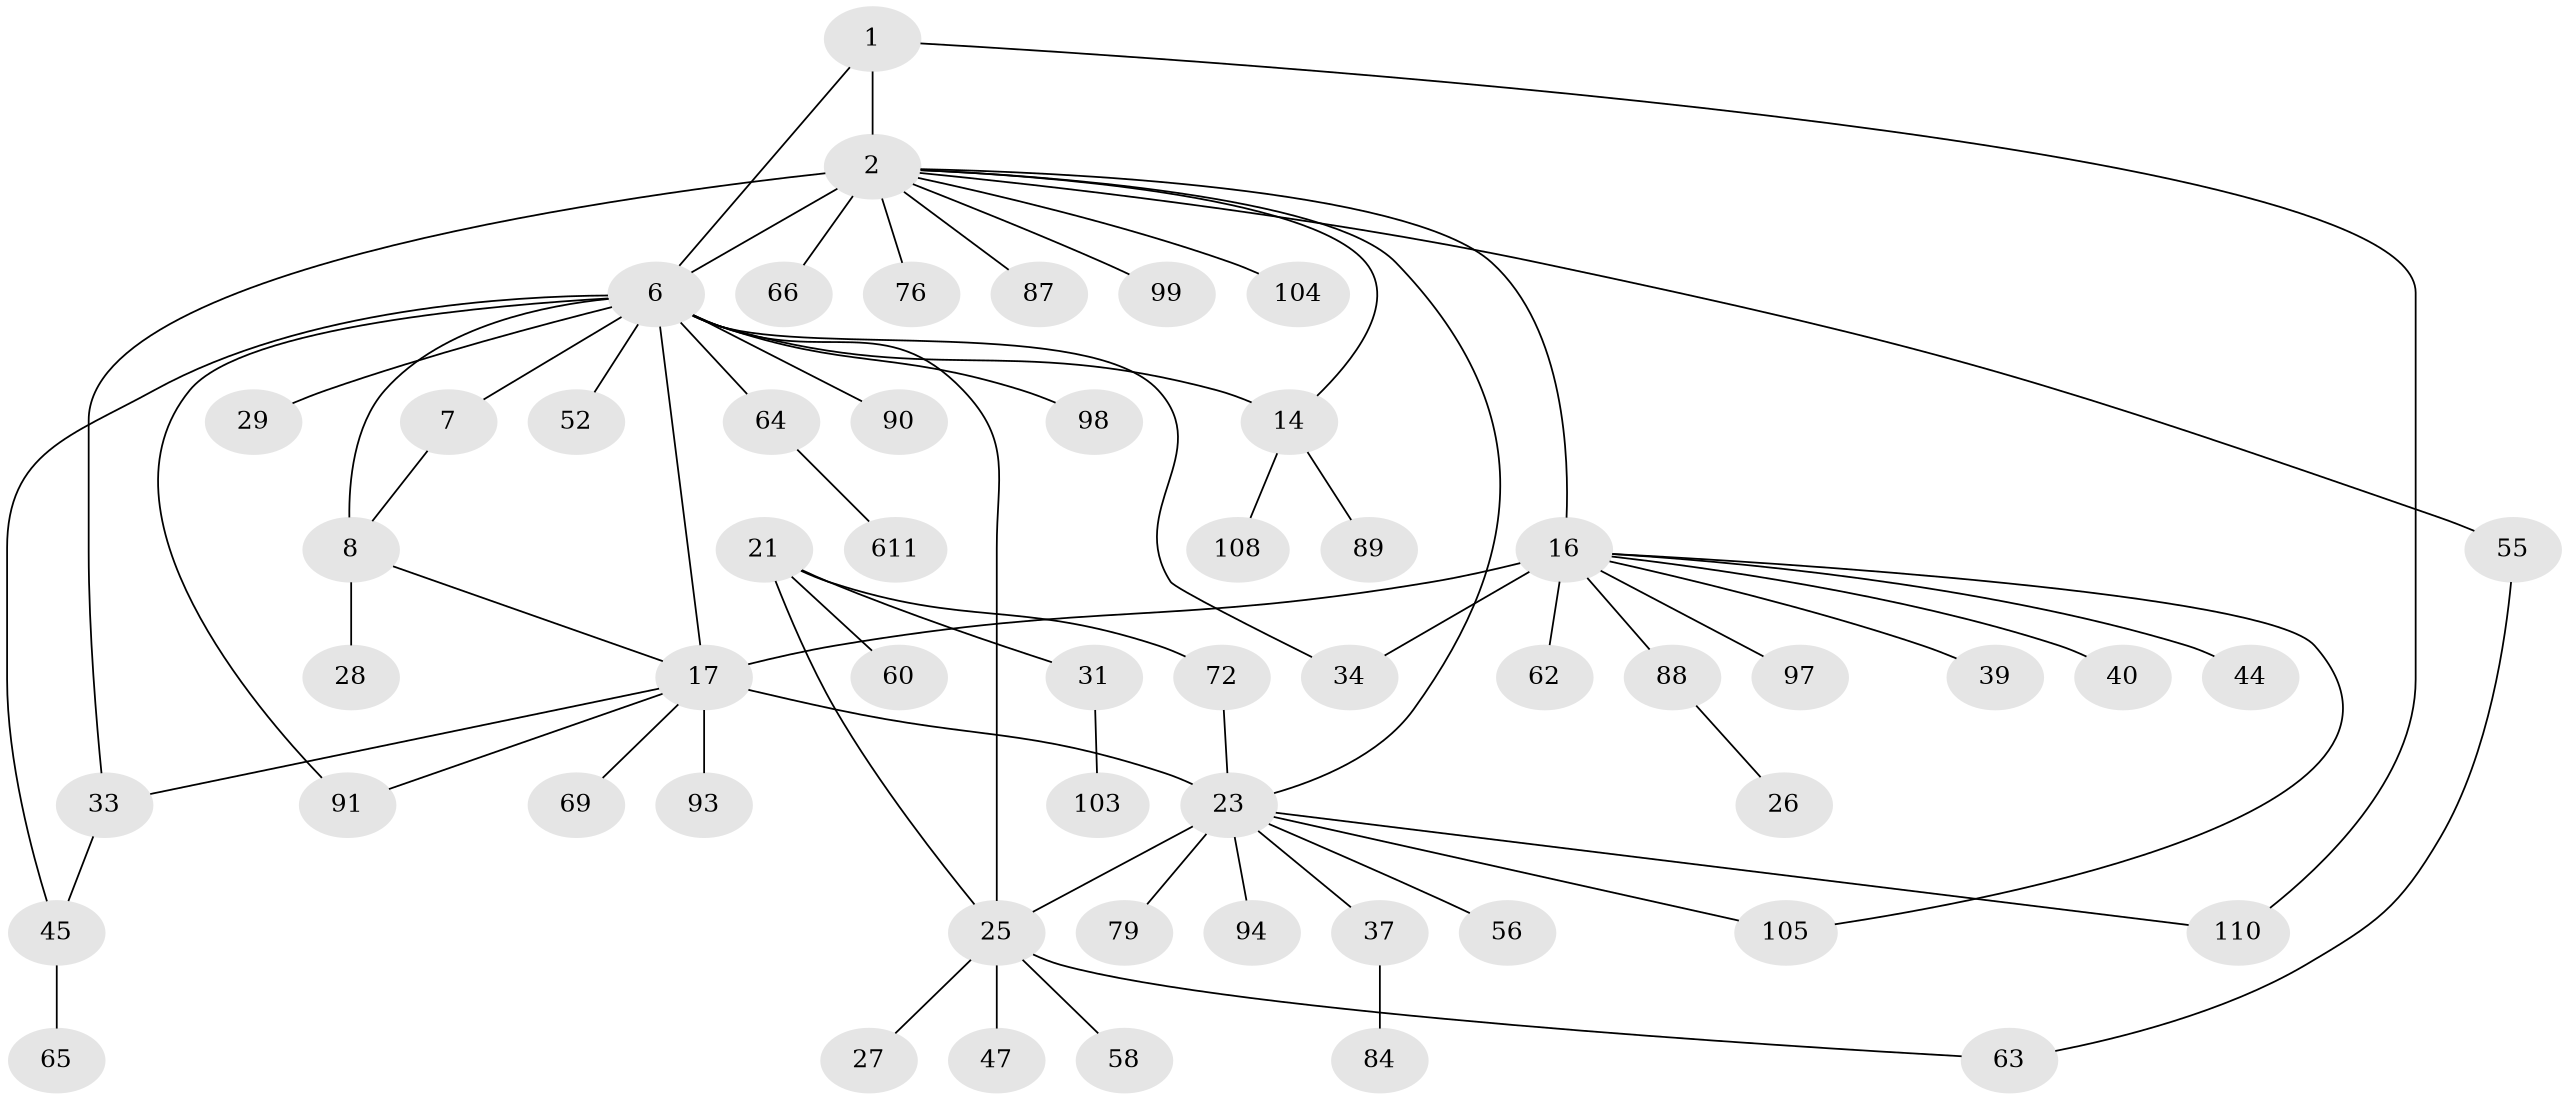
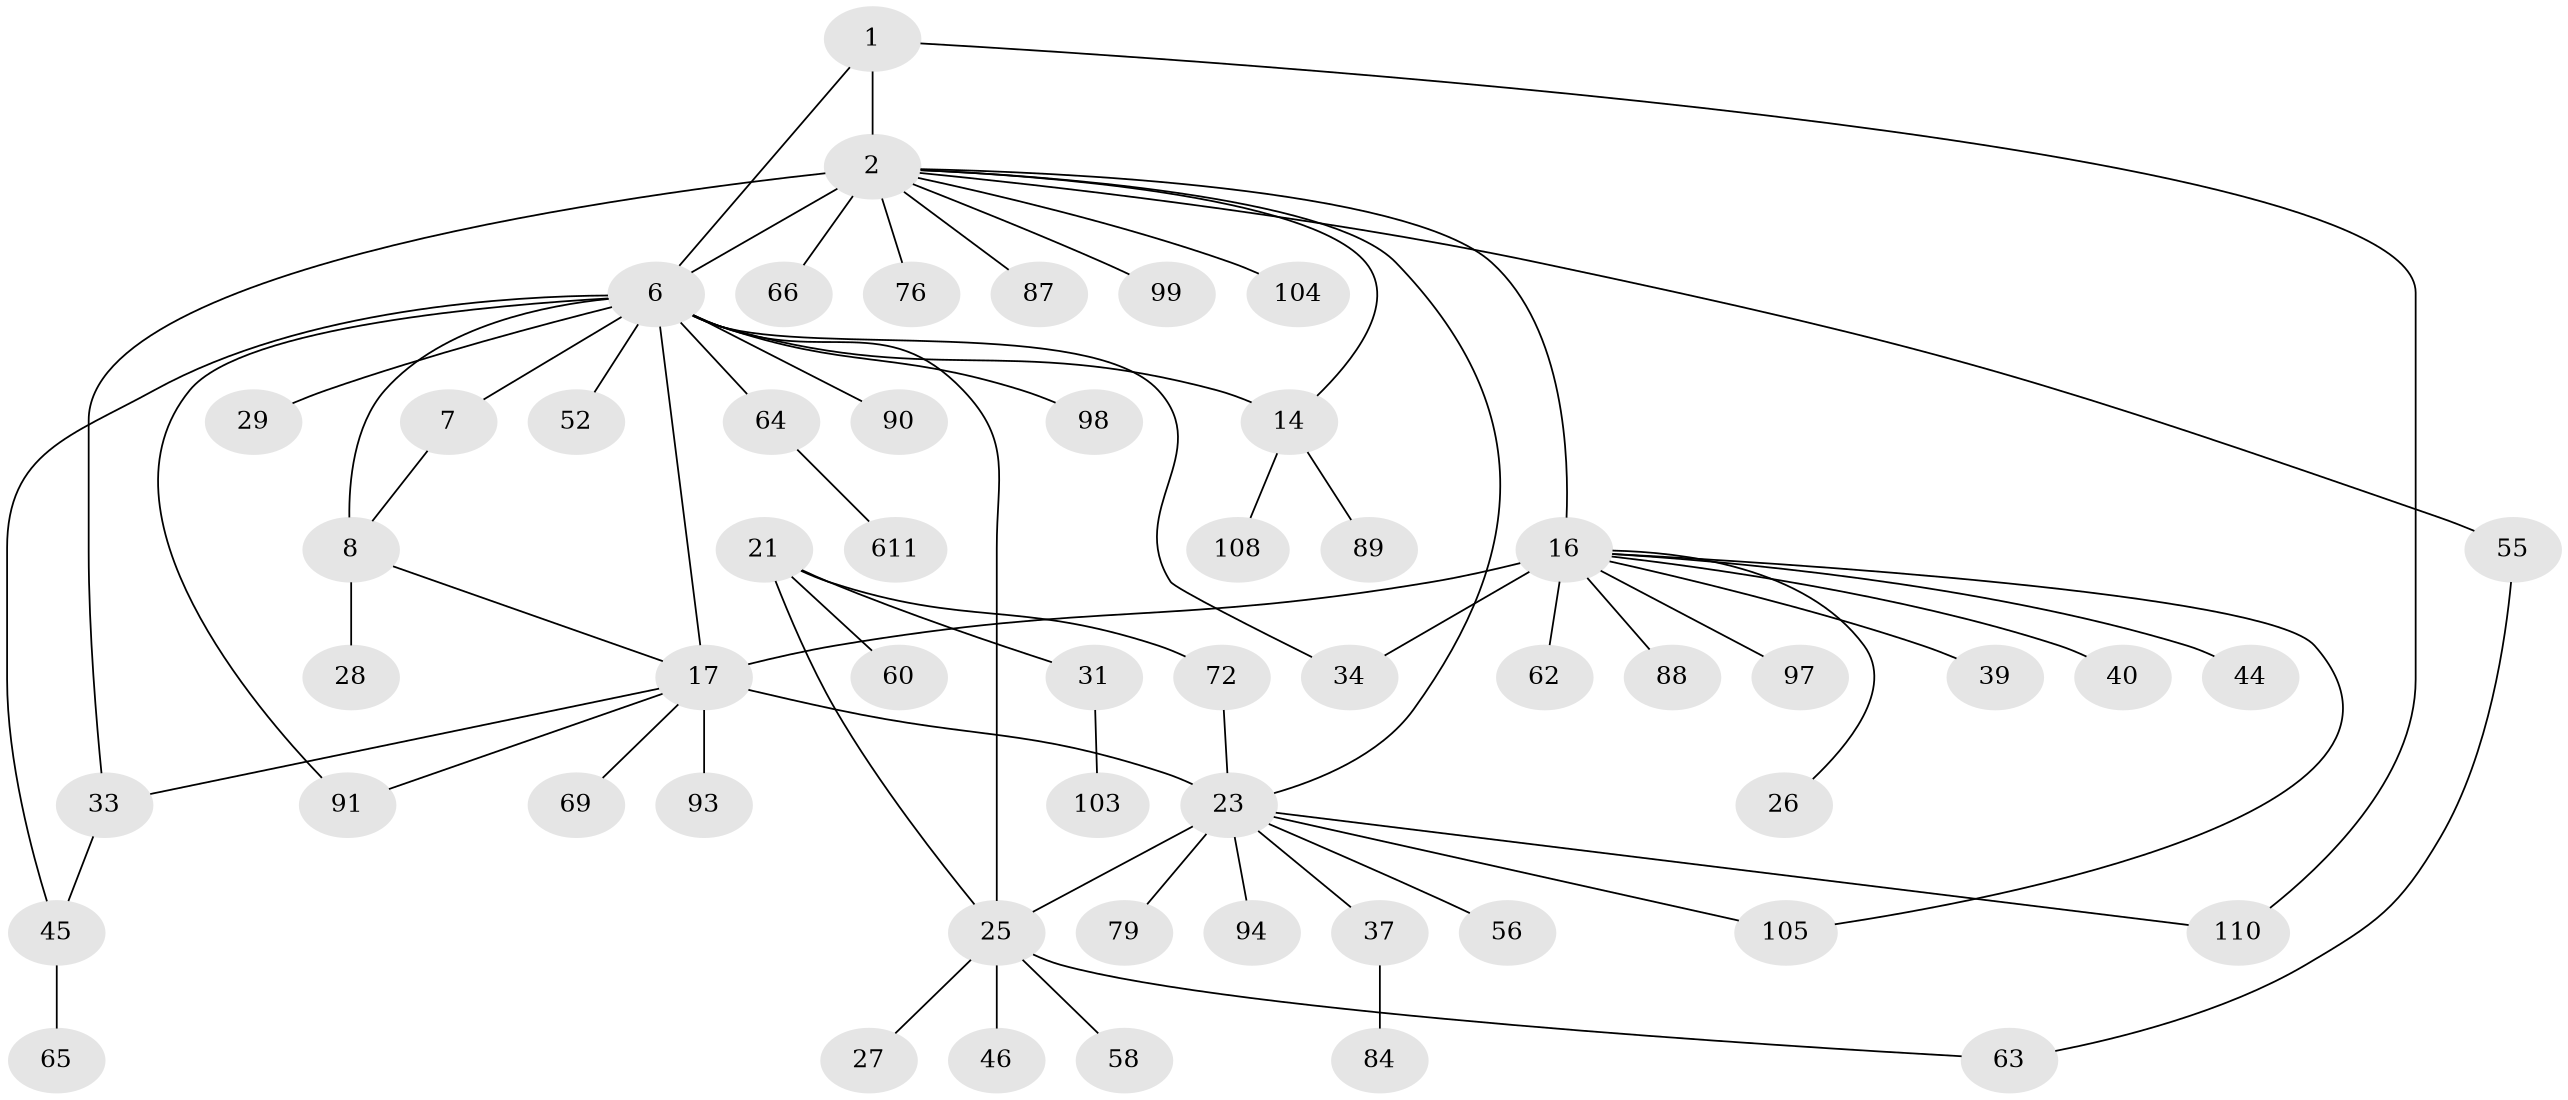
  graph {
    node [color=gray90 style=filled]
    1 [super="+3"]
    2 [super="+12+86+4+5"]
    6 [super="+36+9+47+30+10"]
    110
    14 [super="+32"]
    16 [super="+101+18"]
    23 [super="+38+82+24"]
    33
    55 [super="+78"]
    66
    76 [super="+77"]
    87 [super="+95"]
    99
    104
    7 [super="+75+70"]
    8
    17 [super="+20"]
    25 [super="+42"]
    29
    34
    45
    52
    64 [super="+85+67"]
    90
    91
    98
    89
    108
    26
    39
    40
    44
    62
    88
    97
    105
    37
    56
    79
    94
    63
    28
    69
    93 [super="+102"]
    27 [super="+80+109"]
-   46 [label=47]
+   46
    58
    65 [super="+107"]
    n49 [label=611]
    21 [super="+22"]
    31
    60
    72
    103
    84 [super="+96"]
    1 -- 2 [weight=6]
    1 -- 6 [weight=2]
    1 -- 110
    2 -- 6 [weight=4]
    2 -- 14
    2 -- 16
    2 -- 23
    2 -- 33 [weight=2]
    2 -- 55
    2 -- 66
    2 -- 76
    2 -- 87
    2 -- 99
    2 -- 104
    6 -- 14 [weight=3]
    6 -- 7 [weight=3]
    6 -- 8 [weight=3]
    6 -- 17
    6 -- 25 [weight=3]
    6 -- 29
    6 -- 34
    6 -- 45
    6 -- 52
    6 -- 64
    6 -- 90
    6 -- 91
    6 -- 98
    14 -- 89
    14 -- 108
    16 -- 17 [weight=6]
    16 -- 34
-   88 -- 26
+   16 -- 26
    16 -- 39
    16 -- 40
    16 -- 44
    16 -- 62
    16 -- 88
    16 -- 97
    16 -- 105
    23 -- 110
    23 -- 25 [weight=2]
    23 -- 105
    23 -- 37
    23 -- 56
    23 -- 79
    23 -- 94
    33 -- 45
    55 -- 63
    7 -- 8
    8 -- 17
    8 -- 28
    17 -- 23
    17 -- 33
    17 -- 91
    17 -- 69
    17 -- 93
    25 -- 63
    25 -- 27
    25 -- 46
    25 -- 58
    45 -- 65
    64 -- n49
    37 -- 84
    21 -- 25 [weight=2]
    21 -- 31
    21 -- 60
    21 -- 72
    31 -- 103
    72 -- 23 [weight=4]
  }
